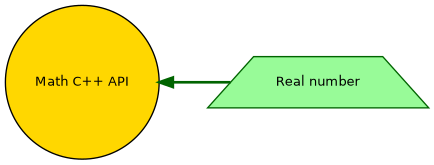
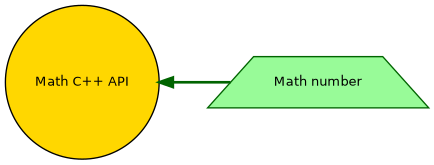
  digraph {
    rankdir=LR
    node [fontname=Helvetica fontsize=10 style=filled]
-   n1 [color=darkgreen fillcolor=palegreen fontcolor=black height=0.2 label="Real number" shape=trapezium width=0.4]
+   n1 [color=darkgreen fillcolor=palegreen fontcolor=black height=0.2 label="Math number" shape=trapezium width=0.4]
    n2 [color=black fillcolor=gold height=0.2 label="Math C++ API" shape=circle width=0.4]
    n2 -> n1 [dir=back fontname=Helvetica fontsize=10 labelfontname=Helvetica labelfontsize=10 shape=plaintext style=bold color=darkgreen]
  }
